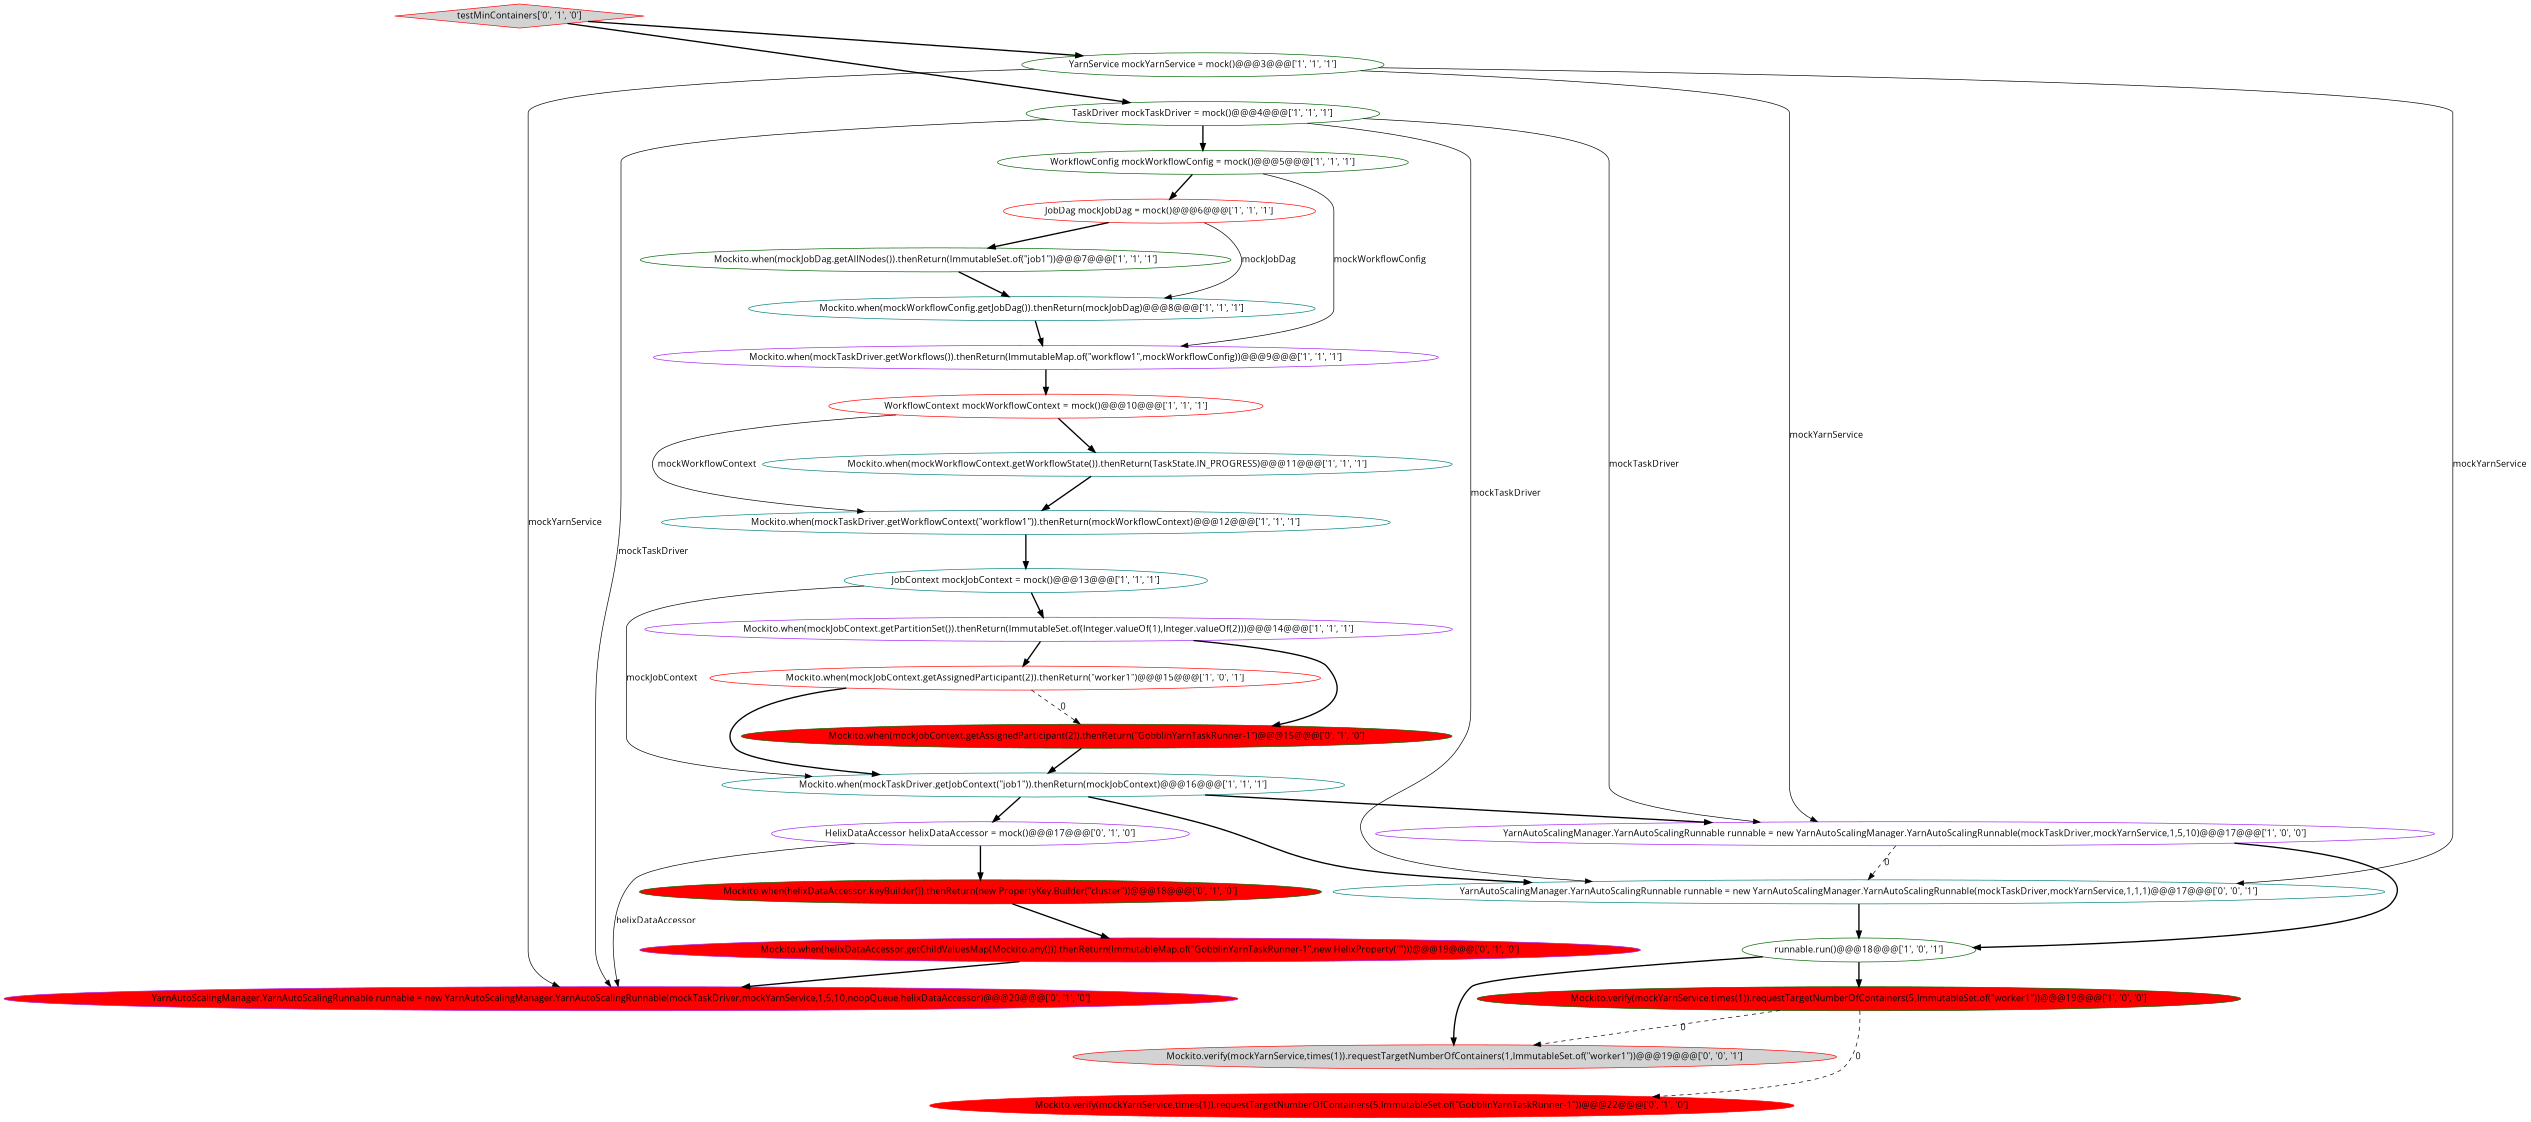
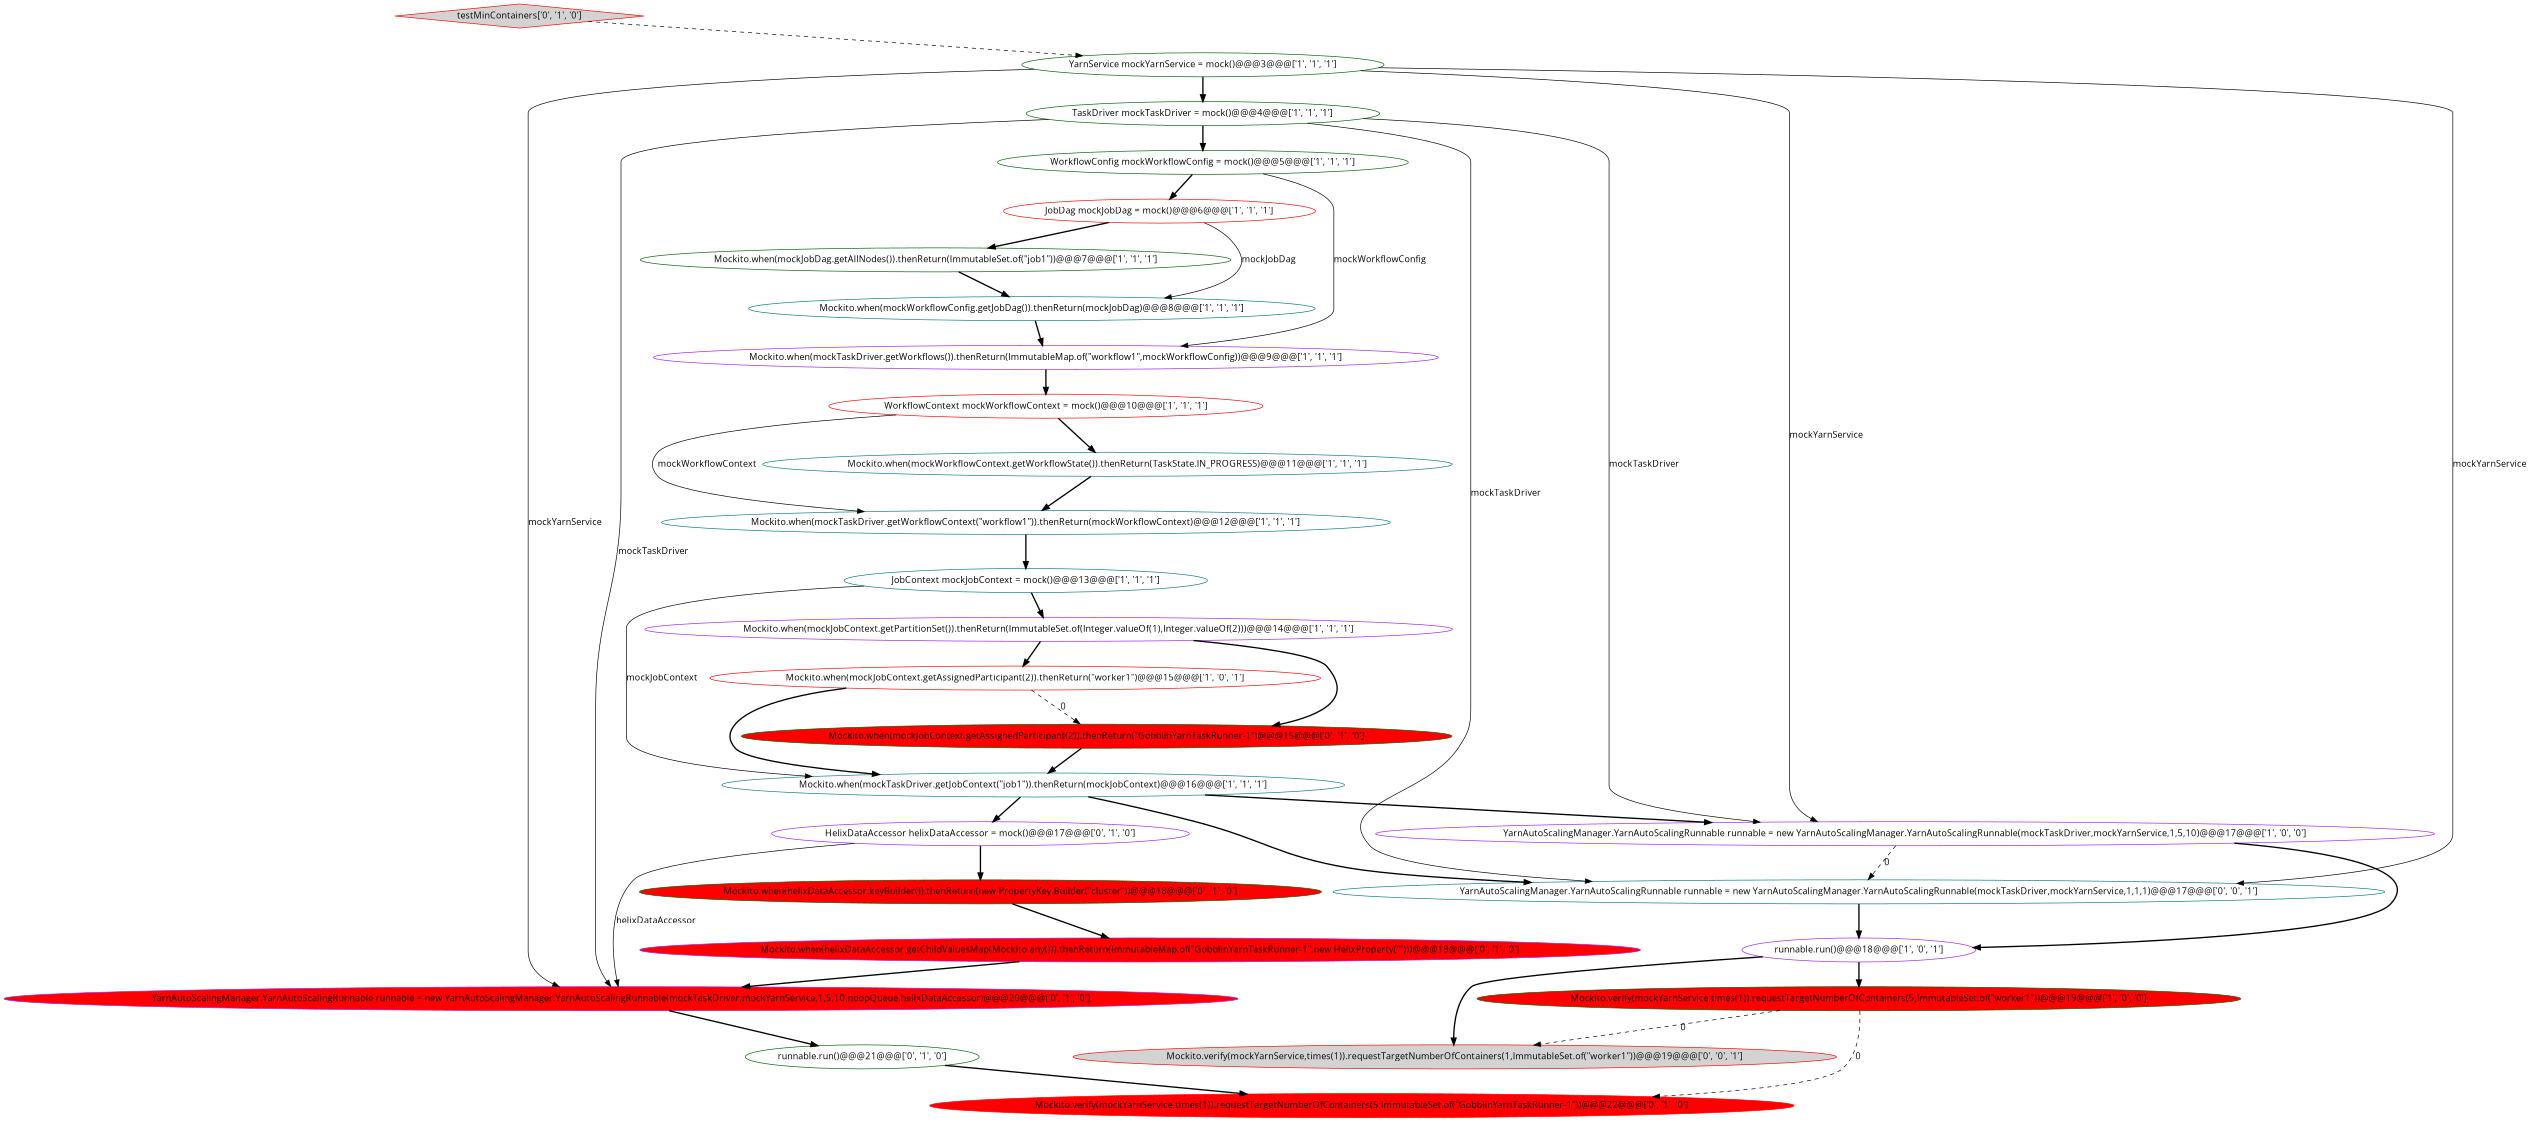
  digraph {
    fontname="Open Sans"
    node [color=darkgreen fillcolor=white fontname="Open Sans" shape=ellipse style=filled]
    edge [fontname="Open Sans" style=bold]
    n1 [color=teal label="Mockito.when(mockTaskDriver.getWorkflowContext(\"workflow1\")).thenReturn(mockWorkflowContext)@@@12@@@['1', '1', '1']"]
    n2 [color=teal label="JobContext mockJobContext = mock()@@@13@@@['1', '1', '1']"]
    n3 [color=teal label="Mockito.when(mockTaskDriver.getJobContext(\"job1\")).thenReturn(mockJobContext)@@@16@@@['1', '1', '1']"]
    n4 [color=purple label="Mockito.when(mockJobContext.getPartitionSet()).thenReturn(ImmutableSet.of(Integer.valueOf(1),Integer.valueOf(2)))@@@14@@@['1', '1', '1']"]
    n5 [color=teal label="Mockito.when(mockWorkflowConfig.getJobDag()).thenReturn(mockJobDag)@@@8@@@['1', '1', '1']"]
    n6 [color=purple label="Mockito.when(mockTaskDriver.getWorkflows()).thenReturn(ImmutableMap.of(\"workflow1\",mockWorkflowConfig))@@@9@@@['1', '1', '1']"]
    n7 [color=red label="WorkflowContext mockWorkflowContext = mock()@@@10@@@['1', '1', '1']"]
-   n8 [label="runnable.run()@@@18@@@['1', '0', '1']"]
+   n8 [color=purple label="runnable.run()@@@18@@@['1', '0', '1']"]
    n9 [color=red fillcolor=lightgray label="Mockito.verify(mockYarnService,times(1)).requestTargetNumberOfContainers(1,ImmutableSet.of(\"worker1\"))@@@19@@@['0', '0', '1']"]
    n10 [fillcolor=red label="Mockito.verify(mockYarnService,times(1)).requestTargetNumberOfContainers(5,ImmutableSet.of(\"worker1\"))@@@19@@@['1', '0', '0']"]
    n11 [color=red fillcolor=red label="Mockito.verify(mockYarnService,times(1)).requestTargetNumberOfContainers(5,ImmutableSet.of(\"GobblinYarnTaskRunner-1\"))@@@22@@@['0', '1', '0']"]
    n12 [color=red label="Mockito.when(mockJobContext.getAssignedParticipant(2)).thenReturn(\"worker1\")@@@15@@@['1', '0', '1']"]
    n13 [fillcolor=red label="Mockito.when(mockJobContext.getAssignedParticipant(2)).thenReturn(\"GobblinYarnTaskRunner-1\")@@@15@@@['0', '1', '0']"]
    n14 [color=teal label="YarnAutoScalingManager.YarnAutoScalingRunnable runnable = new YarnAutoScalingManager.YarnAutoScalingRunnable(mockTaskDriver,mockYarnService,1,1,1)@@@17@@@['0', '0', '1']"]
    n15 [color=purple label="YarnAutoScalingManager.YarnAutoScalingRunnable runnable = new YarnAutoScalingManager.YarnAutoScalingRunnable(mockTaskDriver,mockYarnService,1,5,10)@@@17@@@['1', '0', '0']"]
    n16 [color=purple label="HelixDataAccessor helixDataAccessor = mock()@@@17@@@['0', '1', '0']"]
    n17 [color=teal label="Mockito.when(mockWorkflowContext.getWorkflowState()).thenReturn(TaskState.IN_PROGRESS)@@@11@@@['1', '1', '1']"]
    n18 [label="TaskDriver mockTaskDriver = mock()@@@4@@@['1', '1', '1']"]
    n19 [color=purple fillcolor=red label="YarnAutoScalingManager.YarnAutoScalingRunnable runnable = new YarnAutoScalingManager.YarnAutoScalingRunnable(mockTaskDriver,mockYarnService,1,5,10,noopQueue,helixDataAccessor)@@@20@@@['0', '1', '0']"]
    n20 [label="WorkflowConfig mockWorkflowConfig = mock()@@@5@@@['1', '1', '1']"]
+   n21 [label="runnable.run()@@@21@@@['0', '1', '0']"]
    n22 [color=red label="JobDag mockJobDag = mock()@@@6@@@['1', '1', '1']"]
    n23 [color=purple fillcolor=red label="Mockito.when(helixDataAccessor.getChildValuesMap(Mockito.any())).thenReturn(ImmutableMap.of(\"GobblinYarnTaskRunner-1\",new HelixProperty(\"\")))@@@19@@@['0', '1', '0']"]
    n24 [label="Mockito.when(mockJobDag.getAllNodes()).thenReturn(ImmutableSet.of(\"job1\"))@@@7@@@['1', '1', '1']"]
    n25 [fillcolor=red label="Mockito.when(helixDataAccessor.keyBuilder()).thenReturn(new PropertyKey.Builder(\"cluster\"))@@@18@@@['0', '1', '0']"]
    n26 [label="YarnService mockYarnService = mock()@@@3@@@['1', '1', '1']"]
    n27 [color=red fillcolor=lightgray label="testMinContainers['0', '1', '0']" shape=diamond]
    n1 -> n2
    n2 -> n3 [label=mockJobContext style=solid]
    n2 -> n4
    n3 -> n14
    n3 -> n15
    n3 -> n16
    n4 -> n12
    n4 -> n13
    n5 -> n6
    n6 -> n7
    n7 -> n1 [label=mockWorkflowContext style=solid]
    n7 -> n17
    n8 -> n9
    n8 -> n10
    n10 -> n9 [label=0 style=dashed]
    n10 -> n11 [label=0 style=dashed]
    n12 -> n3
    n12 -> n13 [label=0 style=dashed]
    n13 -> n3
    n14 -> n8
    n15 -> n8
    n15 -> n14 [label=0 style=dashed]
    n16 -> n19 [label=helixDataAccessor style=solid]
    n16 -> n25
    n17 -> n1
    n18 -> n14 [label=mockTaskDriver style=solid]
    n18 -> n15 [label=mockTaskDriver style=solid]
    n18 -> n19 [label=mockTaskDriver style=solid]
    n18 -> n20
+   n19 -> n21
    n20 -> n6 [label=mockWorkflowConfig style=solid]
    n20 -> n22
+   n21 -> n11
    n22 -> n5 [label=mockJobDag style=solid]
    n22 -> n24
    n23 -> n19
    n24 -> n5
    n25 -> n23
    n26 -> n14 [label=mockYarnService style=solid]
    n26 -> n15 [label=mockYarnService style=solid]
-   n27 -> n18
+   n26 -> n18
    n26 -> n19 [label=mockYarnService style=solid]
-   n27 -> n26
+   n27 -> n26 [style=dashed]
  }
